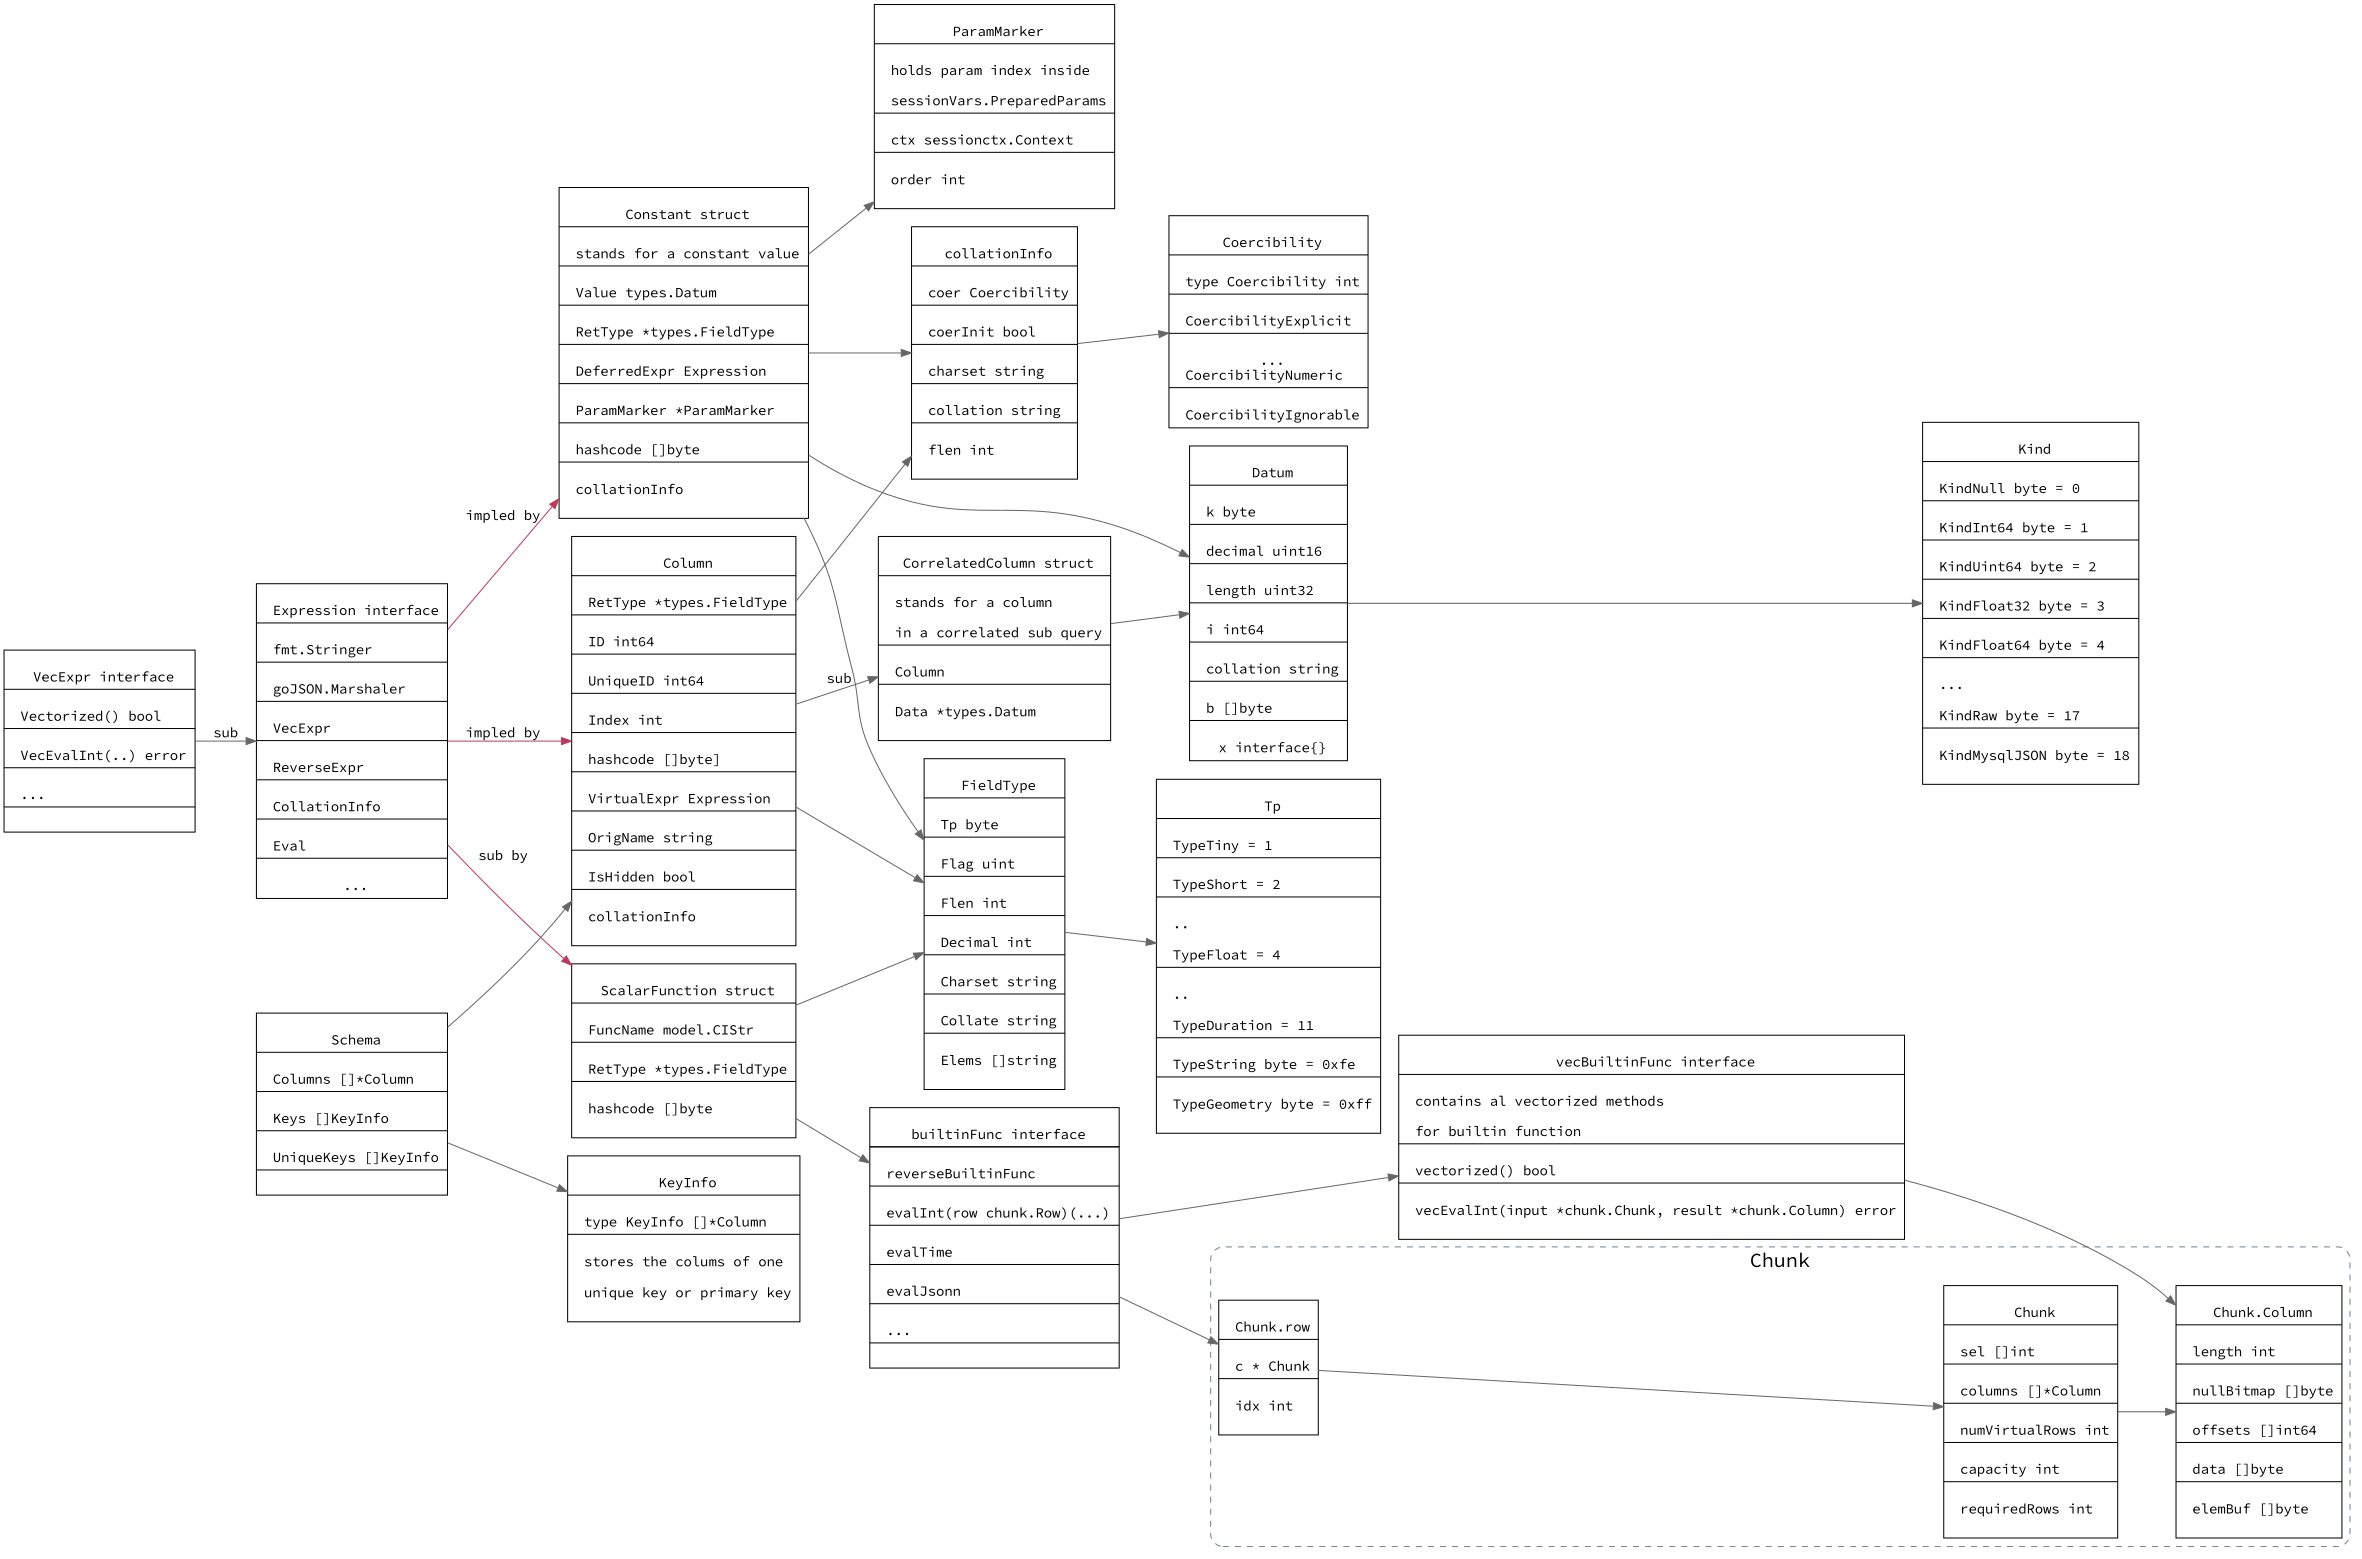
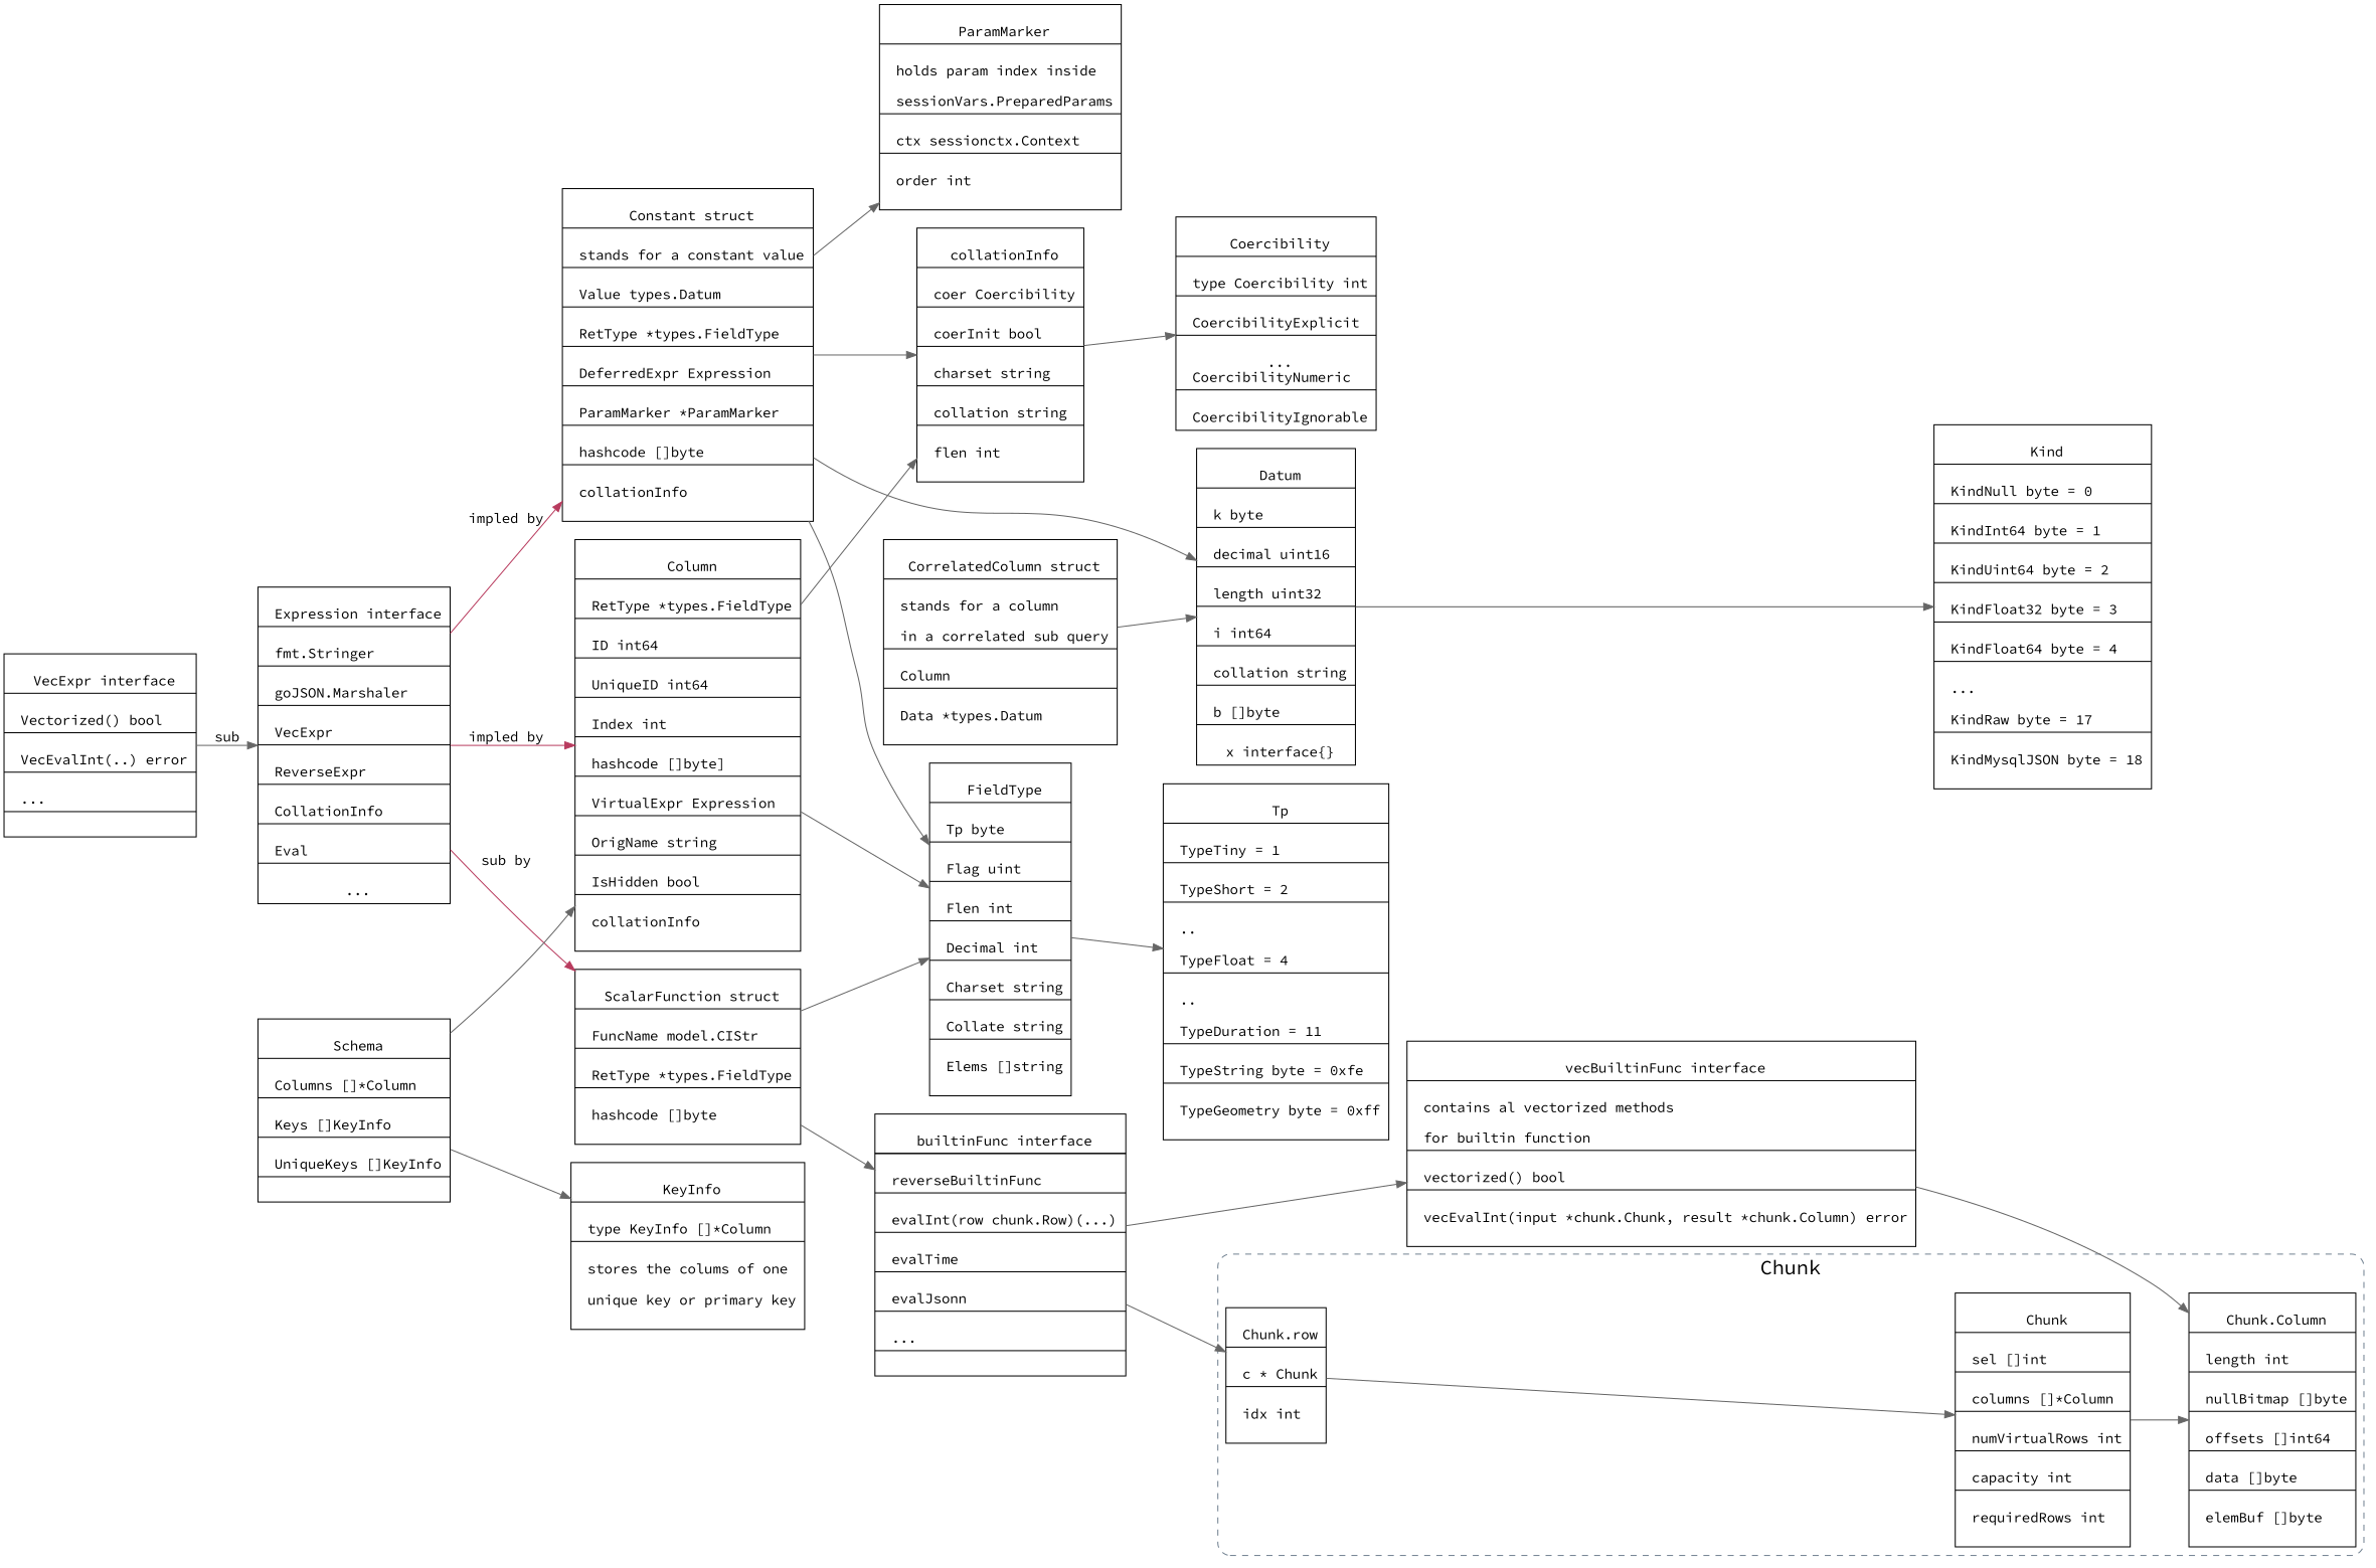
  digraph {
    fontname="Source Code Pro"
    newrank=true
    rankdir=LR
    node [fontname="Source Code Pro" shape=record]
    edge [color=gray40 fontname="Source Code Pro"]
    n1 [label="{{\n      Chunk.row|\n      c * Chunk\l|\n      idx int\l\n    }}"]
    n2 [label="{{\n        Chunk|\n          sel []int\l|\n          columns []*Column\l|\n          numVirtualRows int\l|\n          capacity int\l|\n          requiredRows int\l\n      }}"]
    n3 [label="{{\n        Chunk.Column|\n	        length     int\l|\n	        nullBitmap []byte\l|\n	        offsets    []int64\l|\n	        data       []byte\l|\n	        elemBuf    []byte\l\n      }}"]
    n4 [label="{{\n      Expression interface|\n	      fmt.Stringer\l|\n	      goJSON.Marshaler\l|\n	      VecExpr\l|\n	      ReverseExpr\l|\n	      CollationInfo\l|\n        Eval\l|\n        ...\n    }}"]
    n5 [label="{{\n      ScalarFunction struct|\n	      FuncName model.CIStr\l|\n	      RetType  *types.FieldType\l|\n	      <builtinFunc> Function builtinFunc\l|\n	      hashcode []byte\l\n    }}"]
    n6 [label="{{\n      Column|\n      RetType *types.FieldType\l|\n      ID int64\l|\n      UniqueID int64\l|\n      Index int\l|\n      hashcode []byte]\l|\n      VirtualExpr Expression\l|\n      OrigName string\l|\n      IsHidden bool\l|\n      collationInfo\l\n    }}"]
    n7 [label="{{\n      Constant struct|\n      stands for a constant value\l|\n	      Value   types.Datum\l|\n	      RetType *types.FieldType\l|\n	      DeferredExpr Expression\l|\n	      ParamMarker *ParamMarker\l|\n	      hashcode    []byte\l|\n	      collationInfo\l\n    }}"]
    n8 [label="{{\n      builtinFunc interface|\n        <vecBuiltinFunc>vecBuiltinFunc\l|\n        reverseBuiltinFunc\l|\n        evalInt(row chunk.Row)(...)\l|\n        evalTime\l|\n        evalJsonn\l|\n        ...\l|\n    }}"]
    n9 [label="{{\n      FieldType|\n	      Tp      byte\l|\n	      Flag    uint\l|\n	      Flen    int\l|\n	      Decimal int\l|\n	      Charset string\l|\n	      Collate string\l|\n	      Elems []string\l\n    }}"]
    n10 [label="{{\n      CorrelatedColumn struct|\n      stands for a column\l \n      in a correlated sub query\l|\n      Column\l|\n      Data *types.Datum\l\n    }}"]
    n11 [label="{{\n      collationInfo|\n	      coer     Coercibility\l|\n	      coerInit bool\l|\n	      charset   string\l|\n	      collation string\l|\n	      flen      int\l\n    }}"]
    n12 [label="{{\n      Datum|\n	      k         byte\l|\n	      decimal   uint16\l|\n	      length    uint32\l|\n	      i         int64\l|\n	      collation string\l|\n	      b         []byte\l|\n	      x         interface\{\}\n    }}"]
    n13 [label="{{\n      ParamMarker|\n      holds param index inside\l \n      sessionVars.PreparedParams\l|\n      ctx sessionctx.Context\l|\n      order int\l\n    }}"]
    n14 [label="{{\n      vecBuiltinFunc interface|\n      contains al vectorized methods\l \n      for builtin function\l|\n      vectorized() bool\l|\n      vecEvalInt(input *chunk.Chunk, result *chunk.Column) error\l\n    }}"]
    n15 [label="{{\n      Tp|\n      TypeTiny = 1\l|\n      TypeShort = 2\l|\n      ..\l\n      TypeFloat = 4\l|\n      ..\l\n      TypeDuration = 11\l|\n      TypeString     byte = 0xfe\l|\n      TypeGeometry   byte = 0xff\l\n    }}"]
    n16 [label="{{\n      Coercibility|\n        type Coercibility int\l|\n        CoercibilityExplicit \l|\n        ...\n        CoercibilityNumeric\l|\n        CoercibilityIgnorable\n    }}"]
    n17 [label="{{\n      Kind|\n      KindNull byte = 0\l|\n	    KindInt64         byte = 1\l|\n	    KindUint64        byte = 2\l|\n	    KindFloat32       byte = 3\l|\n	    KindFloat64       byte = 4\l|\n      ...\l\n	    KindRaw           byte = 17\l|\n	    KindMysqlJSON     byte = 18\l\n    }}"]
    n18 [label="{{\n      VecExpr interface|\n      Vectorized() bool\l|\n      VecEvalInt(..) error\l|\n      ...\l|\n    }}"]
    n19 [label="{{\n      Schema|\n      Columns []*Column\l|\n      Keys []KeyInfo\l|\n      UniqueKeys []KeyInfo|\n    }}"]
    n20 [label="{{\n      KeyInfo|\n        type KeyInfo []*Column\l|\n        stores the colums of one\l\n        unique key or primary key\l\n    }}"]
    subgraph cluster_1 {
      color=slategrey
      fontsize=20
      label=Chunk
      style="rounded,dashed"
      n1
      n2
      n3
    }
    n1 -> n2
    n2 -> n3
    n4 -> n5 [color="#b83b5e" label="sub by"]
    n4 -> n6 [color="#b83b5e" label="impled by"]
    n4 -> n7 [color="#b83b5e" label="impled by"]
    n5 -> n8 [tailport=builtinFunc]
    n5 -> n9
    n6 -> n9
-   n6 -> n10 [label=sub]
    n6 -> n11
    n7 -> n9
    n7 -> n11
    n7 -> n12
    n7 -> n13
    n8 -> n1
    n8 -> n14 [tailport=vecBuiltinFunc]
    n9 -> n15
    n10 -> n12
    n11 -> n16
    n12 -> n17
    n14 -> n3
    n18 -> n4 [label=sub]
    n19 -> n6
    n19 -> n20
  }
